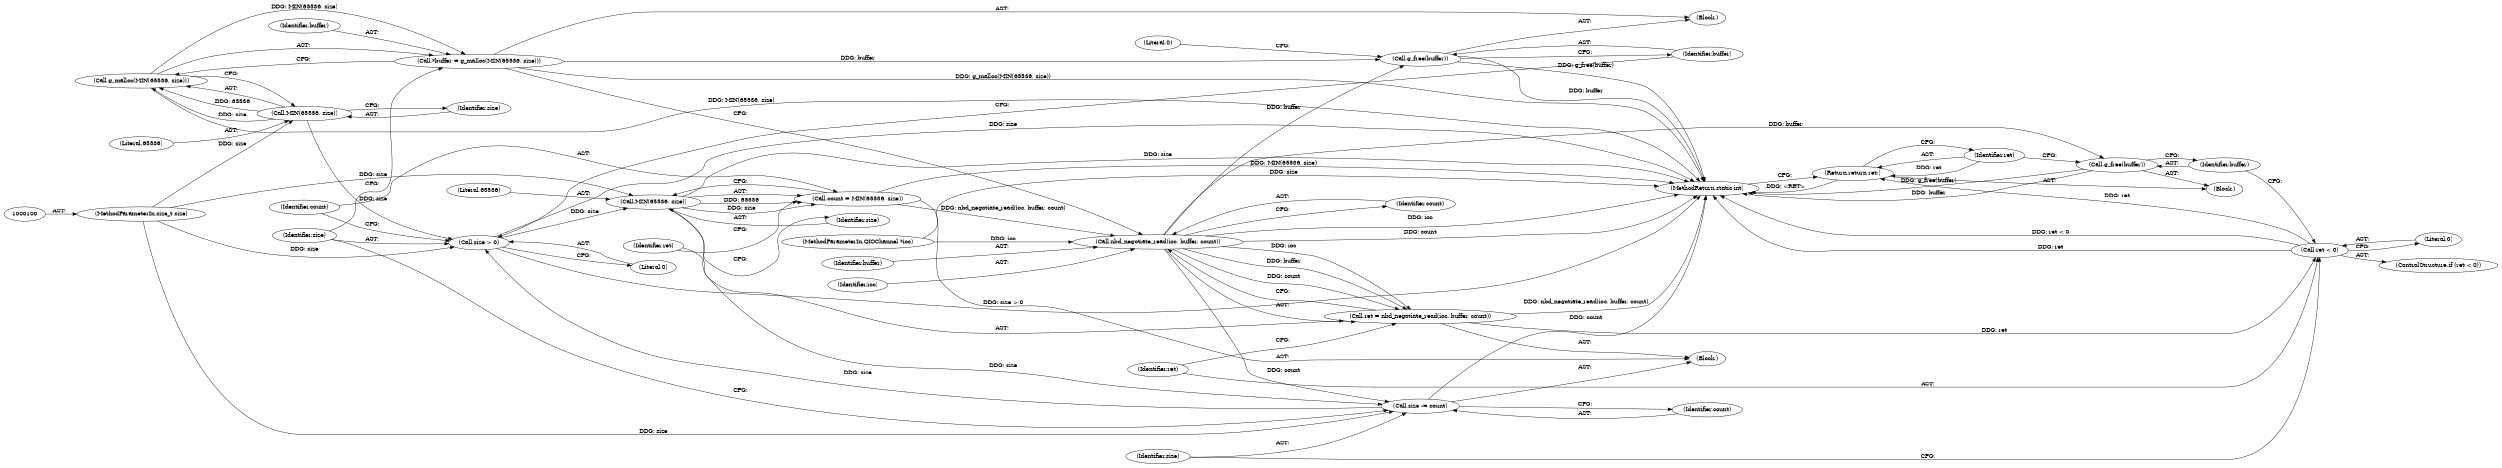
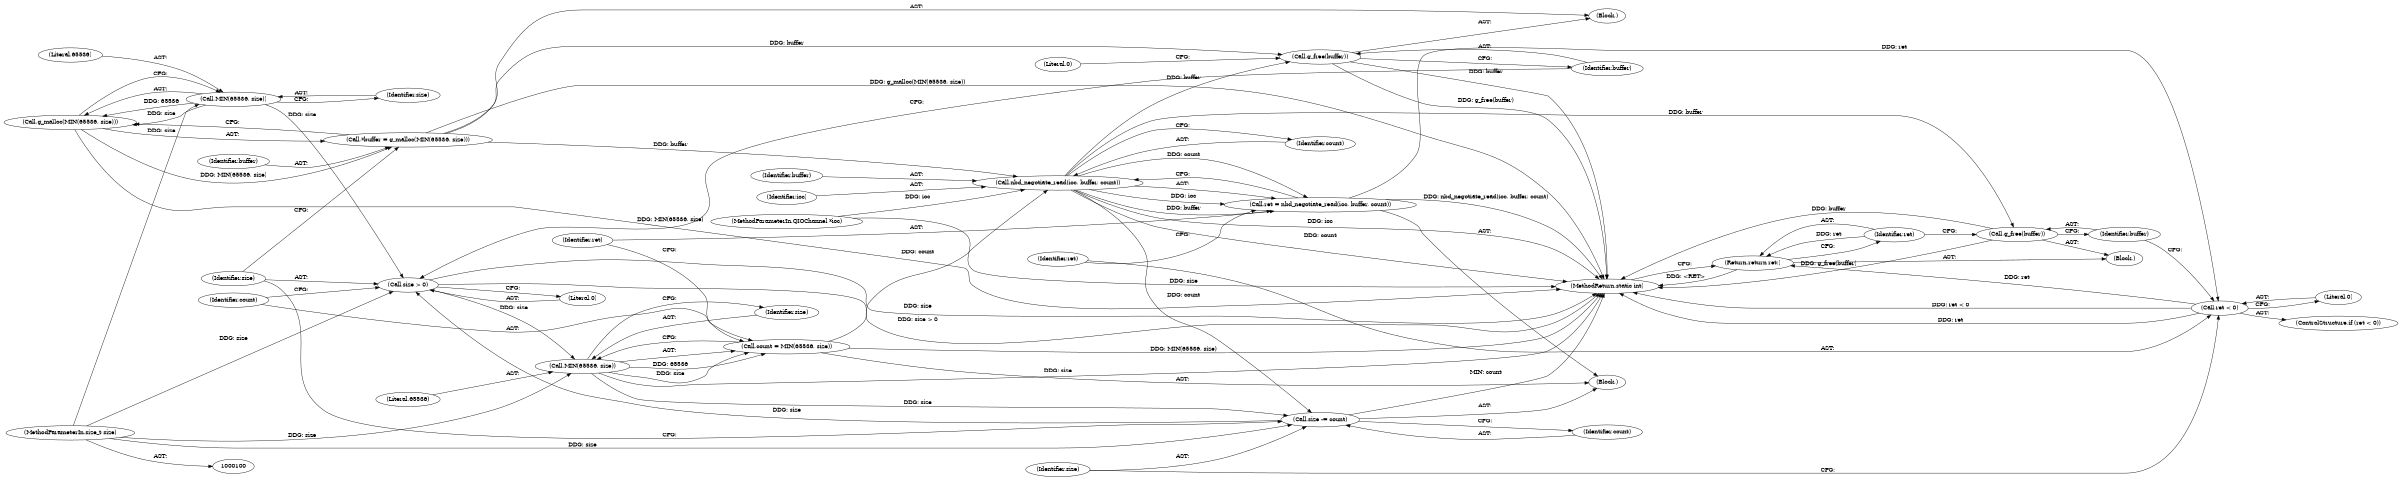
  digraph {
    rankdir=LR
    n1 [label="(Call,g_malloc(MIN(65536, size)))"]
    n2 [label="(Call,MIN(65536, size))"]
    n3 [label="(Call,*buffer = g_malloc(MIN(65536, size)))"]
    n4 [label="(MethodReturn,static int)"]
    n5 [label="(Call,size > 0)"]
    n6 [label="(Identifier,size)"]
    n7 [label="(Call,nbd_negotiate_read(ioc, buffer, count))"]
    n8 [label="(Call,g_free(buffer))"]
    n9 [label="(Block,)"]
    n10 [label="(Return,return ret;)"]
    n11 [label="(Call,MIN(65536, size))"]
    n12 [label="(Literal,0)"]
    n13 [label="(MethodParameterIn,size_t size)"]
    n14 [label="(Call,size -= count)"]
    1000100
    n16 [label="(Block,)"]
    n17 [label="(Identifier,count)"]
    n18 [label="(Call,count = MIN(65536, size))"]
    n19 [label="(Identifier,size)"]
    n20 [label="(Call,ret = nbd_negotiate_read(ioc, buffer, count))"]
    n21 [label="(Call,g_free(buffer))"]
    n22 [label="(Identifier,count)"]
    n23 [label="(Identifier,buffer)"]
    n24 [label="(Call,ret < 0)"]
    n25 [label="(Block,)"]
    n26 [label="(Identifier,buffer)"]
    n27 [label="(Literal,0)"]
    n28 [label="(ControlStructure,if (ret < 0))"]
    n29 [label="(Identifier,ret)"]
    n30 [label="(Identifier,buffer)"]
    n31 [label="(Identifier,size)"]
    n32 [label="(Identifier,ret)"]
    n33 [label="(Identifier,ret)"]
    n34 [label="(Identifier,ioc)"]
    n35 [label="(MethodParameterIn,QIOChannel *ioc)"]
    n36 [label="(Identifier,buffer)"]
    n37 [label="(Literal,0)"]
    n38 [label="(Literal,65536)"]
    n39 [label="(Literal,65536)"]
    n40 [label="(Identifier,size)"]
    n41 [label="(Identifier,count)"]
    n1 -> n2 [label="CFG: "]
    n1 -> n3 [label="AST: "]
    n1 -> n3 [label="DDG: MIN(65536, size)"]
    n1 -> n4 [label="DDG: MIN(65536, size)"]
    n2 -> n1 [label="AST: "]
    n2 -> n1 [label="DDG: 65536"]
    n2 -> n1 [label="DDG: size"]
    n2 -> n5 [label="DDG: size"]
    n2 -> n6 [label="CFG: "]
    n3 -> n1 [label="CFG: "]
    n3 -> n4 [label="DDG: g_malloc(MIN(65536, size))"]
-   n3 -> n7 [label="CFG: "]
+   n3 -> n7 [label="DDG: buffer"]
    n3 -> n8 [label="DDG: buffer"]
    n3 -> n9 [label="AST: "]
    n4 -> n10 [label="CFG: "]
    n5 -> n4 [label="DDG: size"]
    n5 -> n4 [label="DDG: size > 0"]
    n5 -> n11 [label="DDG: size"]
    n5 -> n12 [label="CFG: "]
    n6 -> n2 [label="AST: "]
    n7 -> n4 [label="DDG: ioc"]
    n7 -> n4 [label="DDG: count"]
    n7 -> n8 [label="DDG: buffer"]
    n7 -> n14 [label="DDG: count"]
    n7 -> n20 [label="AST: "]
    n7 -> n20 [label="DDG: ioc"]
    n7 -> n20 [label="DDG: buffer"]
    n7 -> n20 [label="DDG: count"]
    n7 -> n21 [label="DDG: buffer"]
    n7 -> n22 [label="CFG: "]
    n8 -> n4 [label="DDG: buffer"]
    n8 -> n4 [label="DDG: g_free(buffer)"]
    n8 -> n9 [label="AST: "]
    n8 -> n23 [label="CFG: "]
    n10 -> n4 [label="DDG: <RET>"]
    n10 -> n25 [label="AST: "]
    n10 -> n29 [label="CFG: "]
    n11 -> n4 [label="DDG: size"]
    n11 -> n14 [label="DDG: size"]
    n11 -> n18 [label="AST: "]
    n11 -> n18 [label="DDG: 65536"]
    n11 -> n18 [label="DDG: size"]
    n11 -> n19 [label="CFG: "]
    n12 -> n5 [label="AST: "]
    n13 -> n2 [label="DDG: size"]
    n13 -> n5 [label="DDG: size"]
    n13 -> n11 [label="DDG: size"]
    n13 -> n14 [label="DDG: size"]
-   1000100 -> n13 [label="AST: "]
-   n14 -> n4 [label="DDG: count"]
+   n13 -> 1000100 [label="AST: "]
+   n14 -> n4 [label="MIN: count"]
    n14 -> n5 [label="DDG: size"]
    n14 -> n16 [label="AST: "]
    n14 -> n17 [label="CFG: "]
    n17 -> n14 [label="AST: "]
    n18 -> n4 [label="DDG: MIN(65536, size)"]
-   n18 -> n7 [label="DDG: nbd_negotiate_read(ioc, buffer, count)"]
+   n18 -> n7 [label="DDG: count"]
    n18 -> n11 [label="CFG: "]
    n18 -> n16 [label="AST: "]
    n19 -> n11 [label="AST: "]
    n20 -> n4 [label="DDG: nbd_negotiate_read(ioc, buffer, count)"]
    n20 -> n7 [label="CFG: "]
    n20 -> n16 [label="AST: "]
    n20 -> n24 [label="DDG: ret"]
    n21 -> n4 [label="DDG: g_free(buffer)"]
    n21 -> n4 [label="DDG: buffer"]
    n21 -> n25 [label="AST: "]
    n21 -> n26 [label="CFG: "]
    n22 -> n7 [label="AST: "]
    n23 -> n5 [label="CFG: "]
    n23 -> n8 [label="AST: "]
    n24 -> n4 [label="DDG: ret"]
    n24 -> n4 [label="DDG: ret < 0"]
    n24 -> n10 [label="DDG: ret"]
    n24 -> n27 [label="CFG: "]
    n24 -> n28 [label="AST: "]
    n26 -> n21 [label="AST: "]
    n26 -> n24 [label="CFG: "]
    n27 -> n24 [label="AST: "]
    n29 -> n10 [label="AST: "]
    n29 -> n10 [label="DDG: ret"]
    n29 -> n21 [label="CFG: "]
    n30 -> n7 [label="AST: "]
    n31 -> n14 [label="AST: "]
    n31 -> n24 [label="CFG: "]
    n32 -> n18 [label="CFG: "]
    n32 -> n20 [label="AST: "]
    n33 -> n20 [label="CFG: "]
    n33 -> n24 [label="AST: "]
    n34 -> n7 [label="AST: "]
    n35 -> n4 [label="DDG: size"]
    n35 -> n7 [label="DDG: ioc"]
    n36 -> n3 [label="AST: "]
    n37 -> n8 [label="CFG: "]
    n38 -> n11 [label="AST: "]
    n39 -> n2 [label="AST: "]
    n40 -> n3 [label="CFG: "]
    n40 -> n5 [label="AST: "]
    n40 -> n14 [label="CFG: "]
    n41 -> n5 [label="CFG: "]
    n41 -> n18 [label="AST: "]
  }
